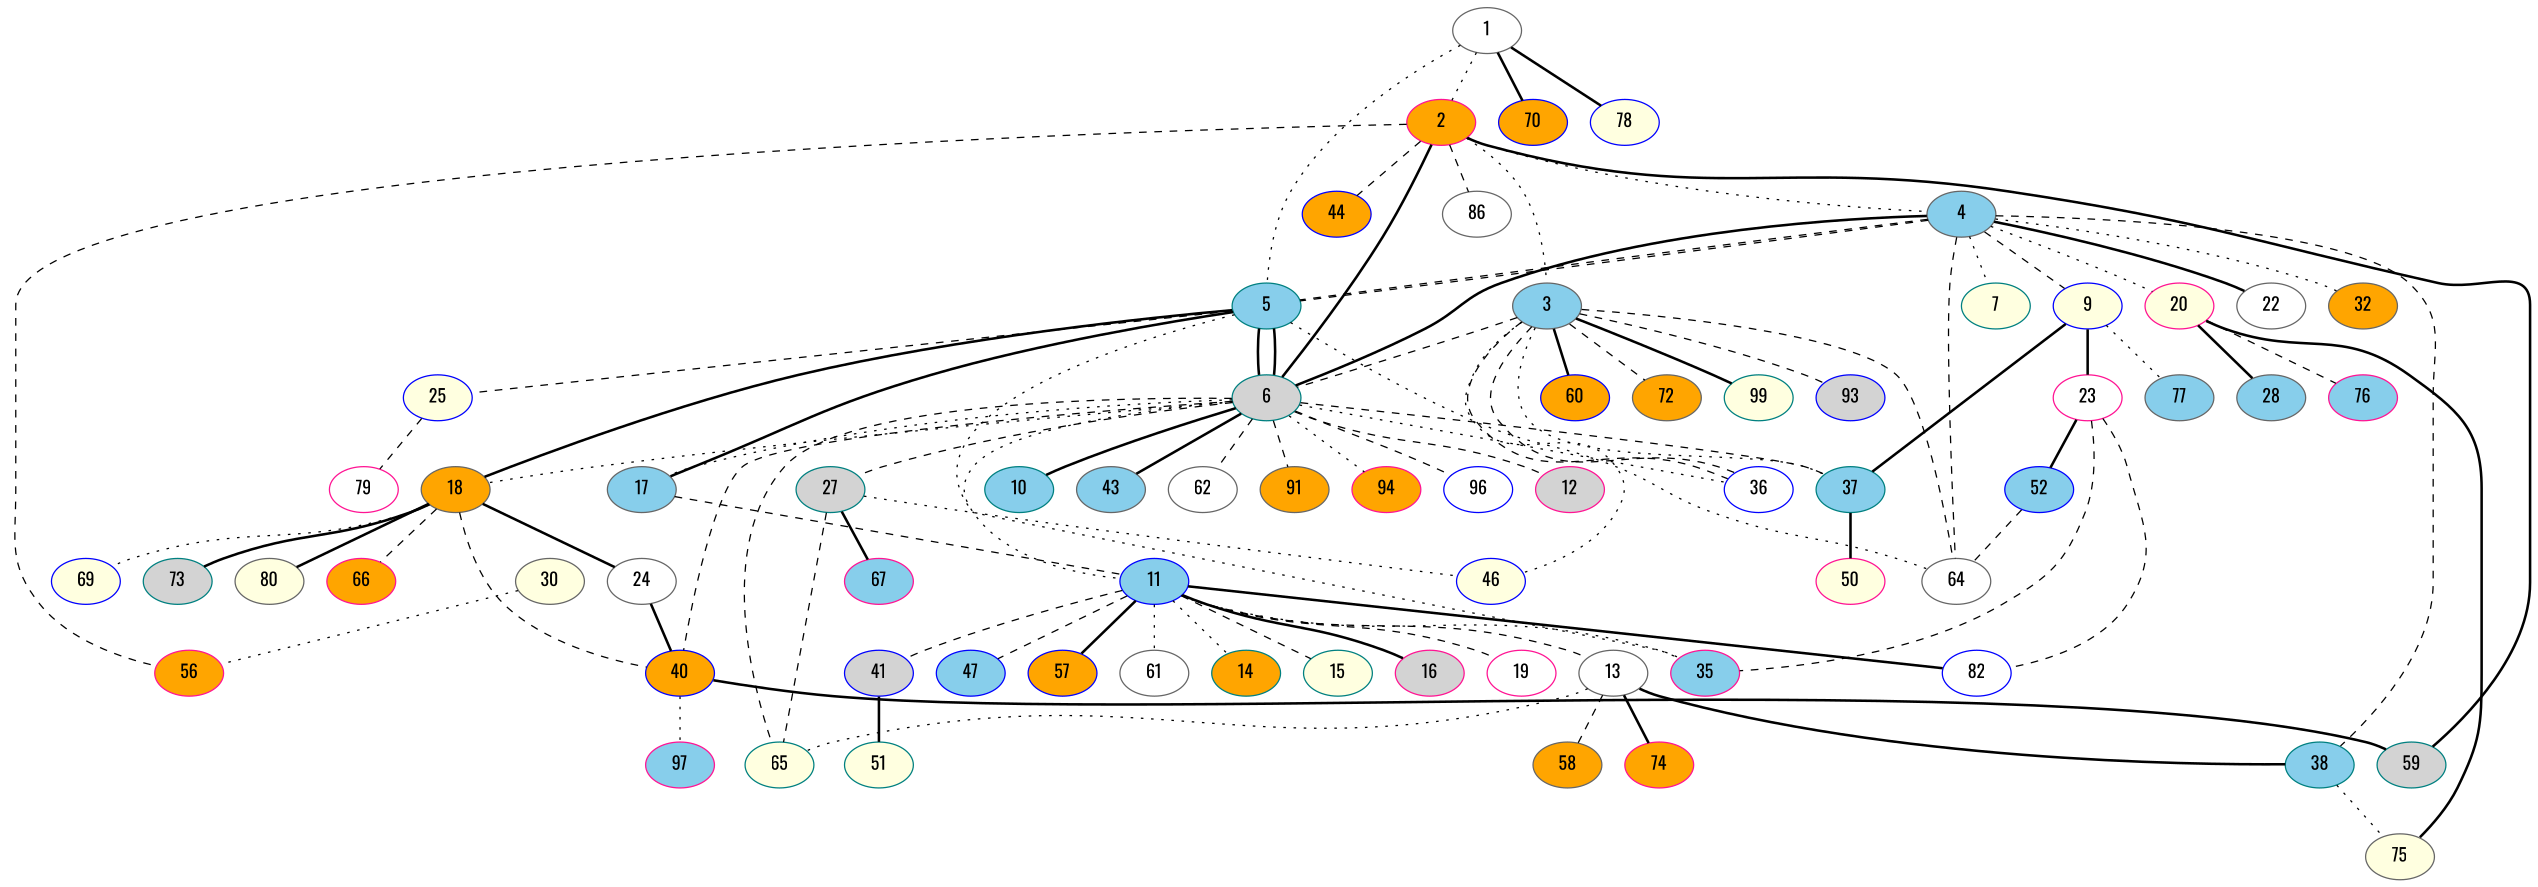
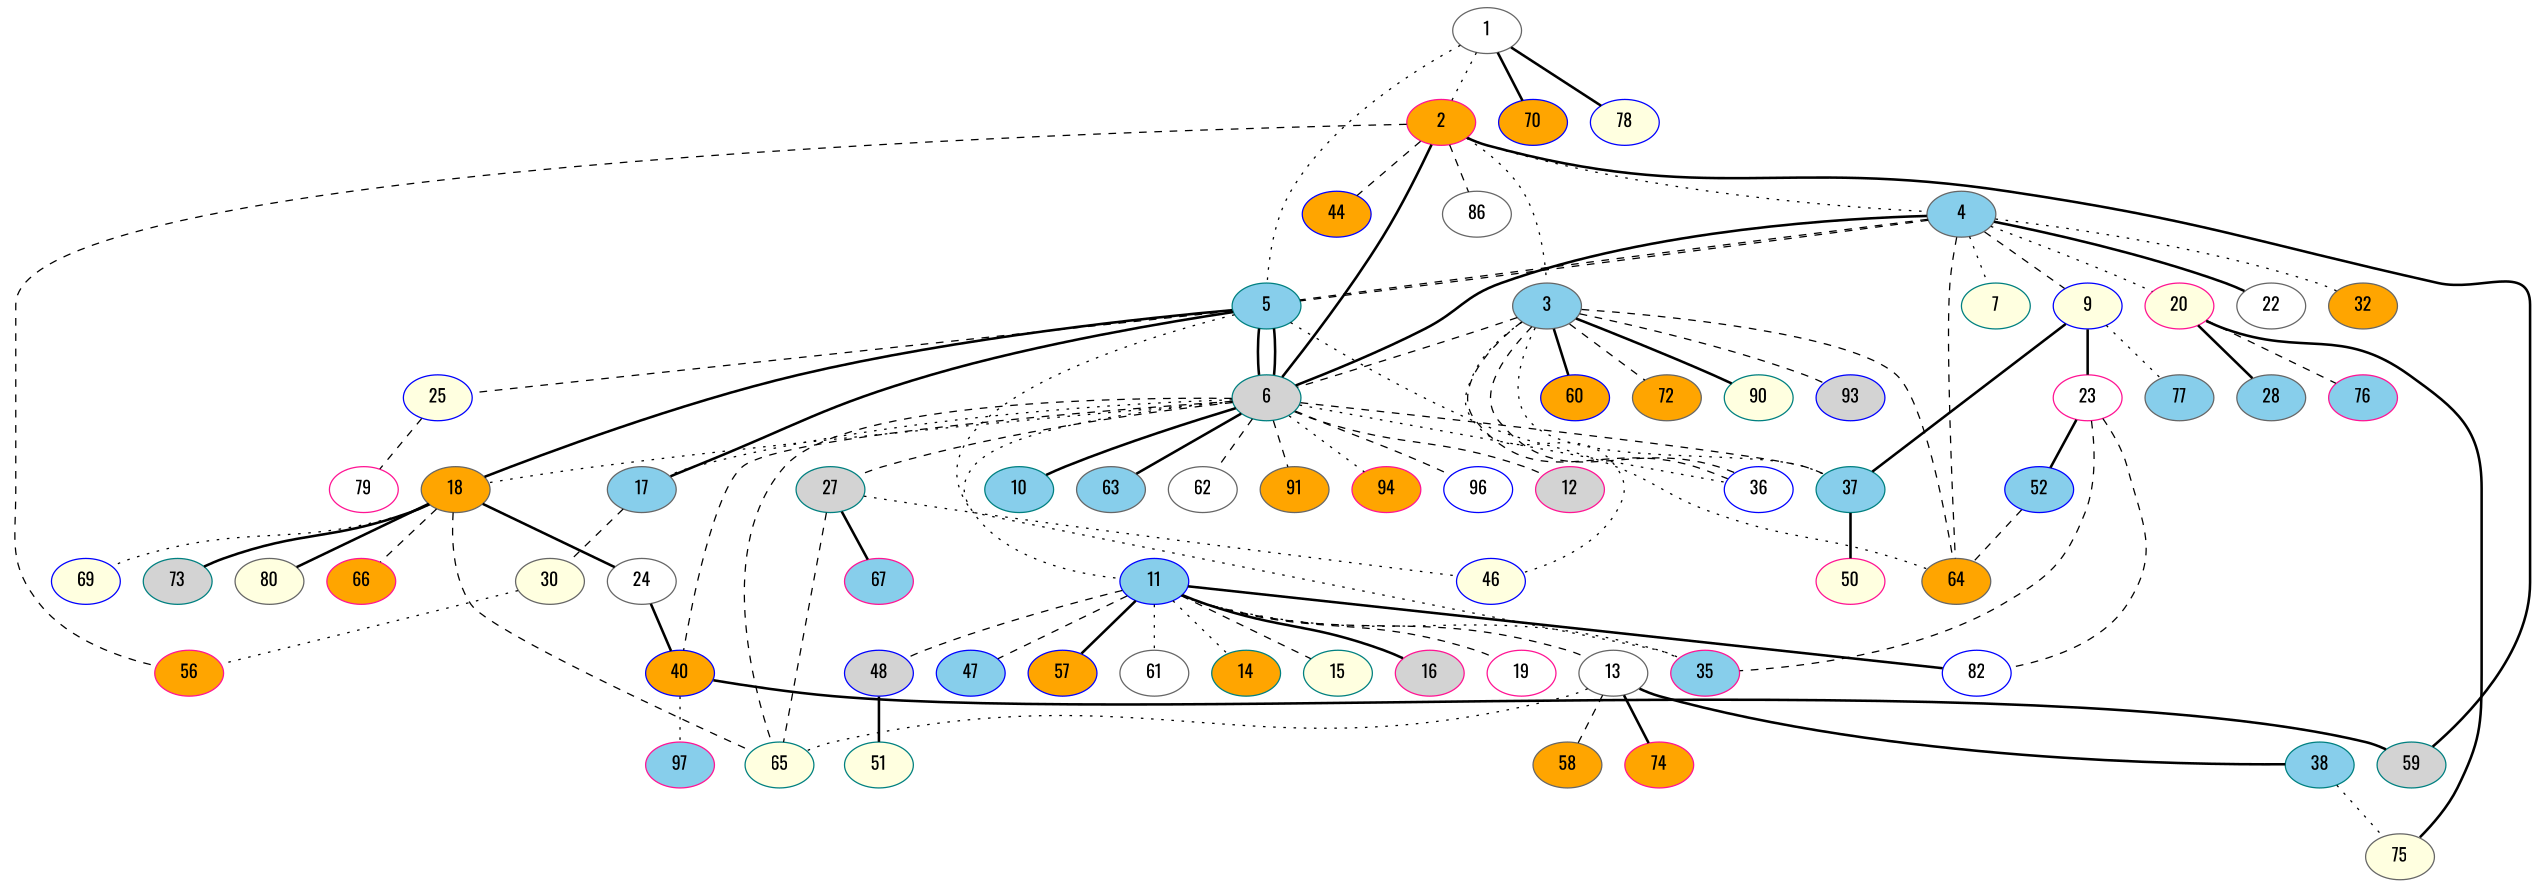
  graph {
    fontname=Oswald
    node [color=gray40 fillcolor=orange fontname=Oswald style=filled]
    edge [fontname=Oswald style=dashed]
    1 [fillcolor=white super="+45"]
    2 [color=deeppink super="+34"]
    5 [color=teal fillcolor=skyblue super="+52"]
    70 [color=blue]
    78 [color=blue fillcolor=lightyellow]
    3 [fillcolor=skyblue super="+84"]
    4 [fillcolor=skyblue super="+8"]
    6 [color=teal fillcolor=lightgrey super="+39"]
    44 [color=blue]
    56 [color=deeppink super="+68"]
    59 [color=teal fillcolor=lightgrey]
    86 [fillcolor=white]
-   64 [fillcolor=white super="+92"]
+   64 [super="+92"]
    17 [fillcolor=skyblue super="+42"]
    18 [super="+63"]
    25 [color=blue fillcolor=lightyellow]
    35 [color=deeppink fillcolor=skyblue]
    36 [color=blue fillcolor=white]
    37 [color=teal fillcolor=skyblue super="+83"]
    46 [color=blue fillcolor=lightyellow]
    60 [color=blue]
    72
-   90 [color=teal fillcolor=lightyellow label=99]
+   90 [color=teal fillcolor=lightyellow]
    93 [color=blue fillcolor=lightgrey]
    7 [color=teal fillcolor=lightyellow]
    9 [color=blue fillcolor=lightyellow super="+29"]
    20 [color=deeppink fillcolor=lightyellow]
    22 [fillcolor=white]
    32
    38 [color=teal fillcolor=skyblue super="+71"]
    10 [color=teal fillcolor=skyblue]
    11 [color=blue fillcolor=skyblue super="+89"]
    12 [color=deeppink fillcolor=lightgrey]
    27 [color=teal fillcolor=lightgrey super="+33"]
    40 [color=blue super="+49"]
-   43 [fillcolor=skyblue]
+   43 [fillcolor=skyblue label=63]
    62 [fillcolor=white]
    65 [color=teal fillcolor=lightyellow super="+81"]
    91
    94 [color=deeppink]
    96 [color=blue fillcolor=white]
    50 [color=deeppink fillcolor=lightyellow super="+51"]
    23 [color=deeppink fillcolor=white super="+26"]
    77 [fillcolor=skyblue]
    28 [fillcolor=skyblue]
    75 [fillcolor=lightyellow super="+88"]
    76 [color=deeppink fillcolor=skyblue]
    30 [fillcolor=lightyellow super="+31"]
    24 [fillcolor=white]
    66 [color=deeppink]
    69 [color=blue fillcolor=lightyellow super="+87"]
    73 [color=teal fillcolor=lightgrey]
    80 [fillcolor=lightyellow]
    79 [color=deeppink fillcolor=white]
    13 [fillcolor=white super="+48"]
    14 [color=teal super="+21"]
    15 [color=teal fillcolor=lightyellow]
    16 [color=deeppink fillcolor=lightgrey]
    19 [color=deeppink fillcolor=white]
-   41 [color=blue fillcolor=lightgrey]
+   41 [color=blue fillcolor=lightgrey label=48]
    47 [color=blue fillcolor=skyblue]
    57 [color=blue]
    61 [fillcolor=white]
    82 [color=blue fillcolor=white super="+85"]
    67 [color=deeppink fillcolor=skyblue]
    97 [color=deeppink fillcolor=skyblue]
    n67 [color=blue fillcolor=skyblue label=52]
    58
    74 [color=deeppink]
    n70 [color=teal fillcolor=lightyellow label=51]
    1 -- 2 [style=dotted]
    1 -- 5 [style=dotted]
    1 -- 70 [style=bold]
    1 -- 78 [style=bold]
    2 -- 3 [style=dotted]
    2 -- 4 [style=dotted]
    2 -- 6 [style=bold]
    2 -- 44
    2 -- 56
    2 -- 59 [style=bold]
    2 -- 86
    5 -- 6 [style=bold]
    5 -- 6 [style=bold]
    5 -- 64 [style=dotted]
    5 -- 17 [style=bold]
    5 -- 18 [style=bold]
    5 -- 25
    5 -- 35 [style=dotted]
    3 -- 6
    3 -- 64
    3 -- 36
    3 -- 36
    3 -- 37 [style=dotted]
    3 -- 46 [style=dotted]
    3 -- 60 [style=bold]
    3 -- 72
    3 -- 90 [style=bold]
    3 -- 93
    4 -- 5 [weight=2]
    4 -- 5
    4 -- 6 [style=bold]
    4 -- 64
    4 -- 7 [style=dotted]
    4 -- 9
    4 -- 20 [style=dotted]
    4 -- 22 [style=bold]
    4 -- 32 [style=dotted]
-   4 -- 38
    6 -- 17 [style=dotted]
    6 -- 18 [style=dotted]
    6 -- 36 [style=dotted weight=2]
    6 -- 37
    6 -- 10 [style=bold]
    6 -- 11 [style=dotted]
    6 -- 12
    6 -- 27
    6 -- 40
    6 -- 43 [style=bold]
    6 -- 62
    6 -- 65
    6 -- 91
    6 -- 94 [style=dotted]
    6 -- 96
-   17 -- 11
-   18 -- 40
+   17 -- 30
+   18 -- 65
    18 -- 24 [style=bold]
    18 -- 66
    18 -- 69 [style=dotted]
    18 -- 73 [style=bold]
    18 -- 80 [style=bold]
    25 -- 79
    37 -- 50 [style=bold]
    9 -- 37 [style=bold]
    9 -- 23 [style=bold]
    9 -- 77 [style=dotted]
    20 -- 28 [style=bold]
    20 -- 75 [style=bold]
    20 -- 76
    38 -- 75 [style=dotted]
    11 -- 35 [style=dotted]
    11 -- 13 [weight=2]
    11 -- 14 [style=dotted]
    11 -- 15
    11 -- 16 [style=bold]
    11 -- 19
    11 -- 41
    11 -- 47
    11 -- 57 [style=bold]
    11 -- 61 [style=dotted]
    11 -- 82 [style=bold]
    27 -- 46 [style=dotted]
    27 -- 65
    27 -- 67 [style=bold]
    40 -- 59 [style=bold]
    40 -- 97 [style=dotted]
    23 -- 35
    23 -- 82
    23 -- n67 [style=bold]
    30 -- 56 [style=dotted]
    24 -- 40 [style=bold]
    13 -- 38 [style=bold]
    13 -- 65 [style=dotted]
    13 -- 58
    13 -- 74 [style=bold]
    41 -- n70 [style=bold]
    n67 -- 64
  }
